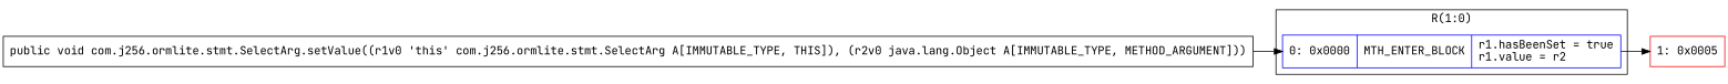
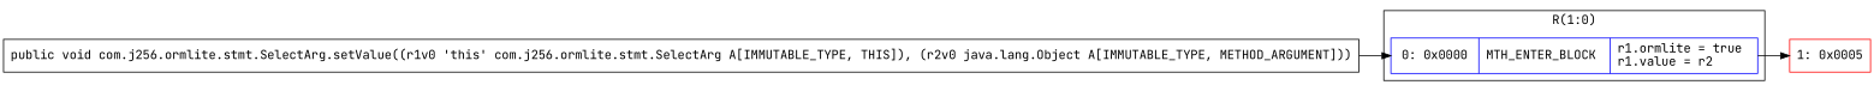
  digraph {
    rankdir=LR
    fontname="JetBrains Mono"
    node [shape=record fontname="JetBrains Mono"]
    edge [fontname="JetBrains Mono"]
-   n1 [color=blue label="{0\:\ 0x0000|MTH_ENTER_BLOCK\l|r1.hasBeenSet = true\lr1.value = r2\l}"]
+   n1 [color=blue label="{0\:\ 0x0000|MTH_ENTER_BLOCK\l|r1.ormlite = true\lr1.value = r2\l}"]
    n2 [color=red label="{1\:\ 0x0005}"]
    n3 [label="{public void com.j256.ormlite.stmt.SelectArg.setValue((r1v0 'this' com.j256.ormlite.stmt.SelectArg A[IMMUTABLE_TYPE, THIS]), (r2v0 java.lang.Object A[IMMUTABLE_TYPE, METHOD_ARGUMENT])) }"]
    subgraph cluster_1 {
      label="R(1:0)"
      n1
    }
    n1 -> n2
    n3 -> n1
  }
